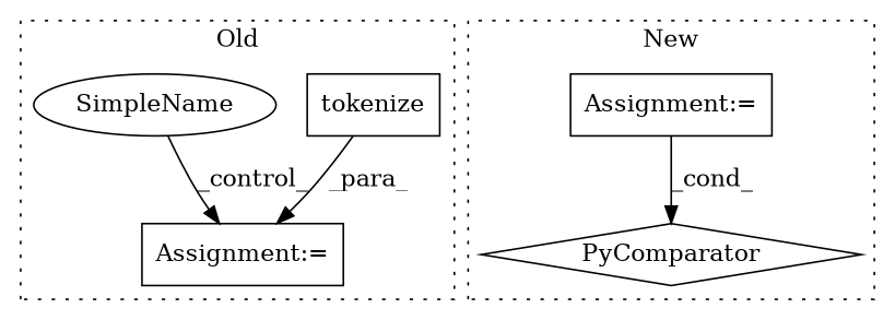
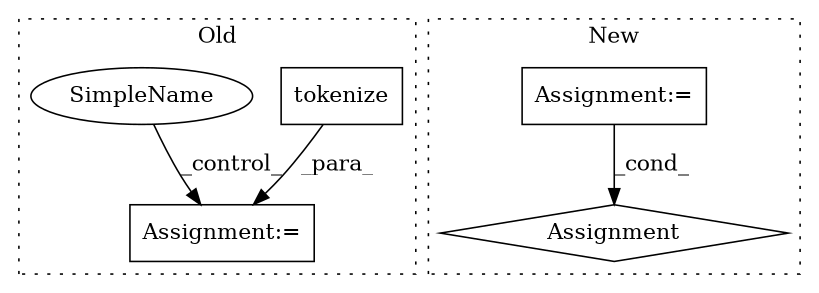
  digraph {
    node [a=7 l=17 s=7214 shape=box]
    n1 [a=32 l="9,1" label=tokenize s="7533,7561"]
    n2 [l=1 label="Assignment:=" s=7597]
    n3 [a=42 label=SimpleName shape=ellipse l="" s=""]
-   n4 [a=113 label=PyComparator shape=diamond]
+   n4 [a=113 label=Assignment shape=diamond]
    n5 [label="Assignment:="]
    subgraph cluster_1 {
      label=Old
      style=dotted
      n1
      n2
      n3
    }
    subgraph cluster_2 {
      label=New
      style=dotted
      n4
      n5
    }
    n1 -> n2 [label=_para_]
    n3 -> n2 [label=_control_]
    n5 -> n4 [label=_cond_]
  }
